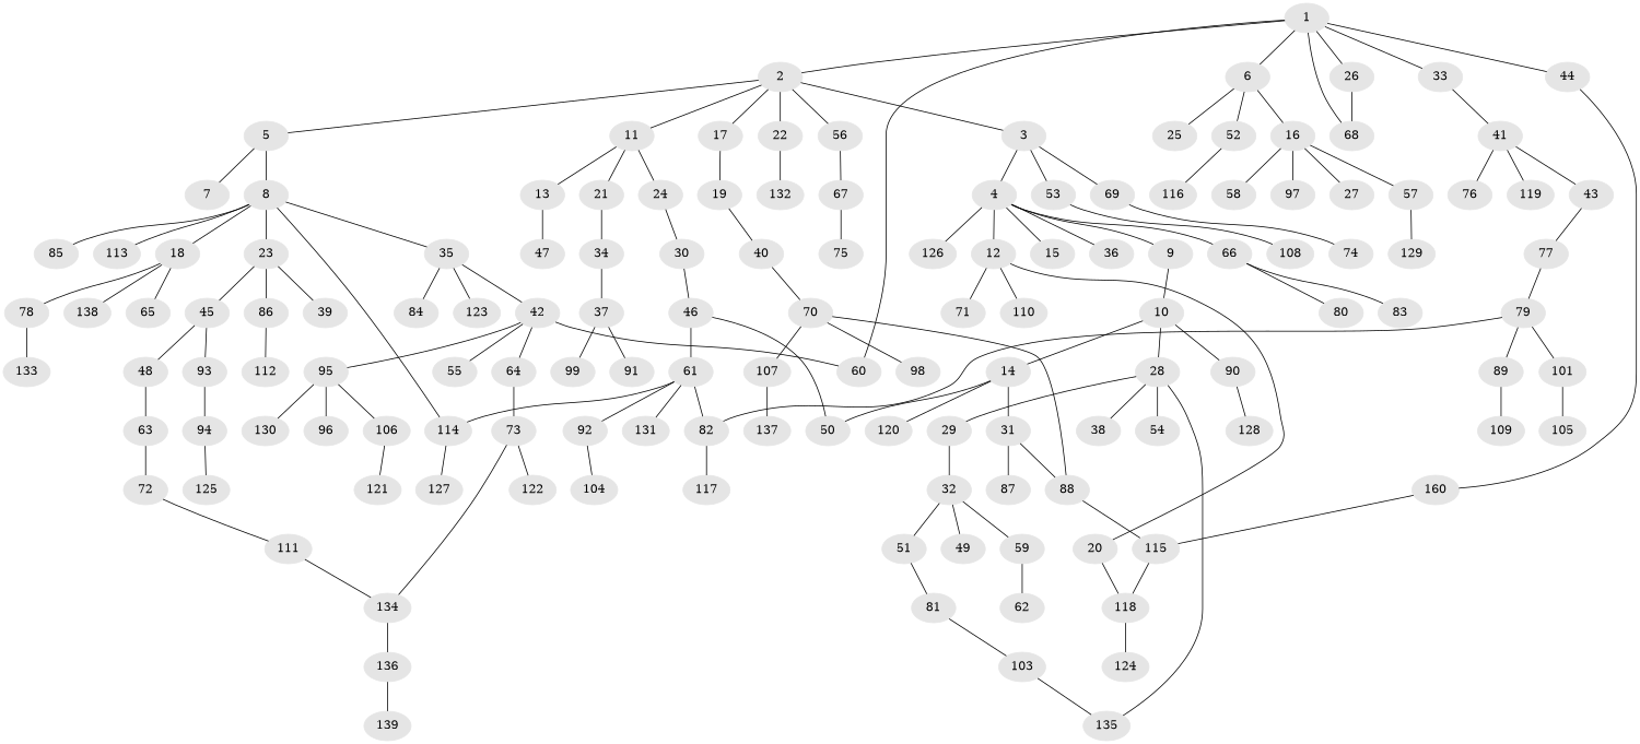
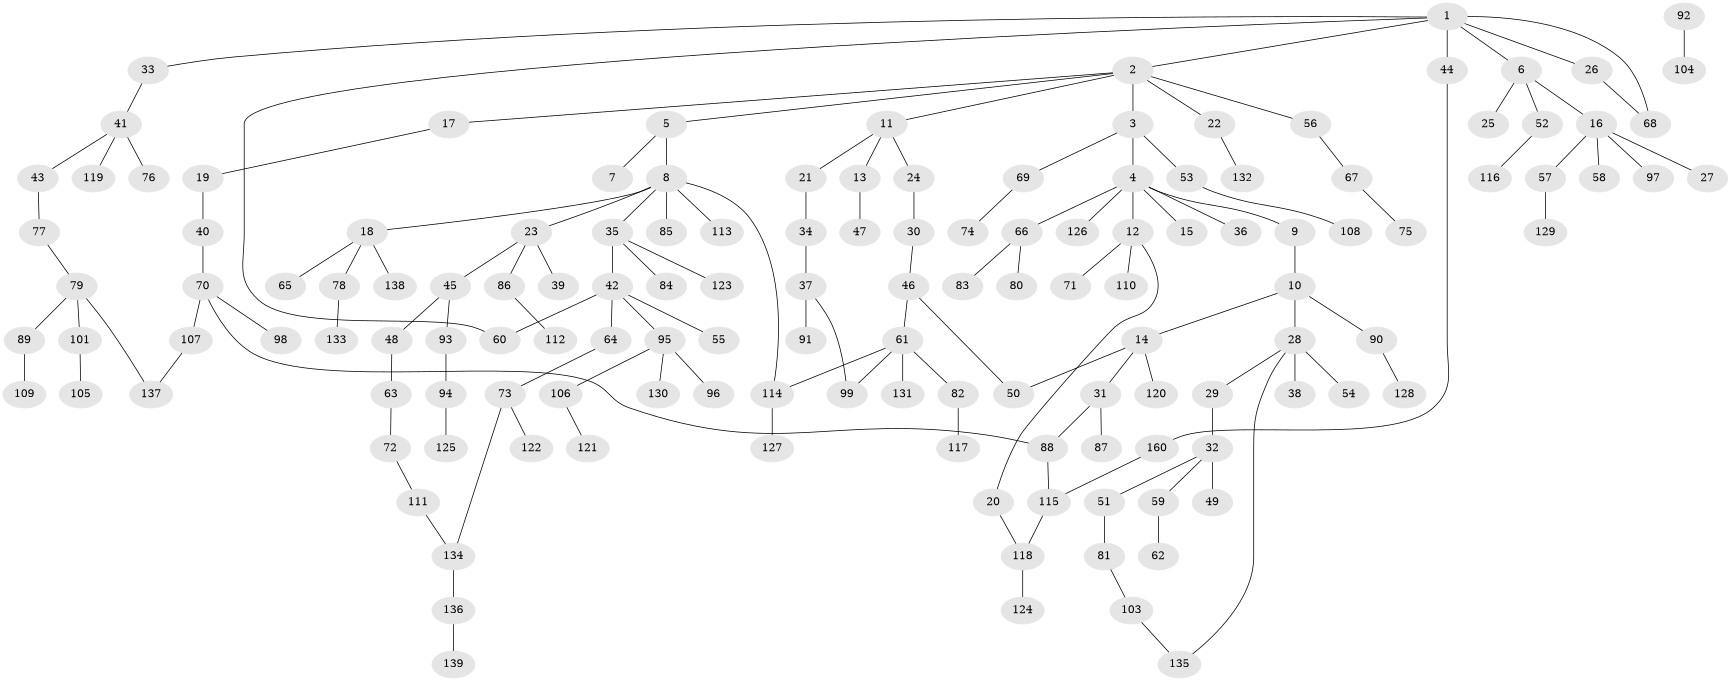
  graph {
    node [color=gray90 style=filled]
    1
    2
    6
    26
    33
    44
    60
    68
    3
    5
    11
    17
    22
    56
    16
    25
    52
    41
    n19 [label=160]
    4
    53
    69
    7
    8
    13
    21
    24
    19
    132
    67
    9
    12
    15
    36
    66
    126
    108
    74
    10
    20
    71
    110
    80
    83
    18
    23
    35
    85
    113
    114
    27
    57
    58
    97
    116
    65
    78
    138
    39
    45
    86
    42
    84
    123
    127
    14
    28
    90
    34
    37
    31
    50
    120
    29
    38
    54
    135
    128
    47
    30
    118
    87
    88
    129
    40
    133
    70
    124
    48
    93
    112
    46
    32
    49
    51
    59
    61
    115
    81
    62
    43
    76
    119
    91
    99
    55
    64
    95
    98
    107
    77
    73
    96
    106
    130
    79
    63
    94
    82
    92
    131
    72
    103
    75
    117
    104
    111
    122
    134
    137
    136
    89
    101
    109
    105
    125
    121
    139
    1 -- 2
    1 -- 6
    1 -- 26
    1 -- 33
    1 -- 44
    1 -- 60
    1 -- 68
    2 -- 3
    2 -- 5
    2 -- 11
    2 -- 17
    2 -- 22
    2 -- 56
    6 -- 16
    6 -- 25
    6 -- 52
    26 -- 68
    33 -- 41
    44 -- n19
    3 -- 4
    3 -- 53
    3 -- 69
    5 -- 7
    5 -- 8
    11 -- 13
    11 -- 21
    11 -- 24
    17 -- 19
    22 -- 132
    56 -- 67
    16 -- 27
    16 -- 57
    16 -- 58
    16 -- 97
    52 -- 116
    41 -- 43
    41 -- 76
    41 -- 119
    n19 -- 115
    4 -- 9
    4 -- 12
    4 -- 15
    4 -- 36
    4 -- 66
    4 -- 126
    53 -- 108
    69 -- 74
    8 -- 18
    8 -- 23
    8 -- 35
    8 -- 85
    8 -- 113
    8 -- 114
    13 -- 47
    21 -- 34
    24 -- 30
    19 -- 40
    67 -- 75
    9 -- 10
    12 -- 20
    12 -- 71
    12 -- 110
    66 -- 80
    66 -- 83
    10 -- 14
    10 -- 28
    10 -- 90
    20 -- 118
    18 -- 65
    18 -- 78
    18 -- 138
    23 -- 39
    23 -- 45
    23 -- 86
    35 -- 42
    35 -- 84
    35 -- 123
    114 -- 127
    57 -- 129
    78 -- 133
    45 -- 48
    45 -- 93
    86 -- 112
    42 -- 60
    42 -- 55
    42 -- 64
    42 -- 95
    14 -- 31
    14 -- 50
    14 -- 120
    28 -- 29
    28 -- 38
    28 -- 54
    28 -- 135
    90 -- 128
    34 -- 37
    37 -- 91
    37 -- 99
    31 -- 87
    31 -- 88
    29 -- 32
    30 -- 46
    118 -- 124
    88 -- 115
    40 -- 70
    70 -- 88
    70 -- 98
    70 -- 107
    48 -- 63
    93 -- 94
    46 -- 50
    46 -- 61
    32 -- 49
    32 -- 51
    32 -- 59
    51 -- 81
    59 -- 62
    61 -- 114
    61 -- 82
-   61 -- 92
+   61 -- 99
    61 -- 131
    115 -- 118
    81 -- 103
    43 -- 77
    64 -- 73
    95 -- 96
    95 -- 106
    95 -- 130
    107 -- 137
    77 -- 79
    73 -- 122
    73 -- 134
    106 -- 121
-   79 -- 82
+   79 -- 137
    79 -- 89
    79 -- 101
    63 -- 72
    94 -- 125
    82 -- 117
    92 -- 104
    72 -- 111
    103 -- 135
    111 -- 134
    134 -- 136
    136 -- 139
    89 -- 109
    101 -- 105
  }
